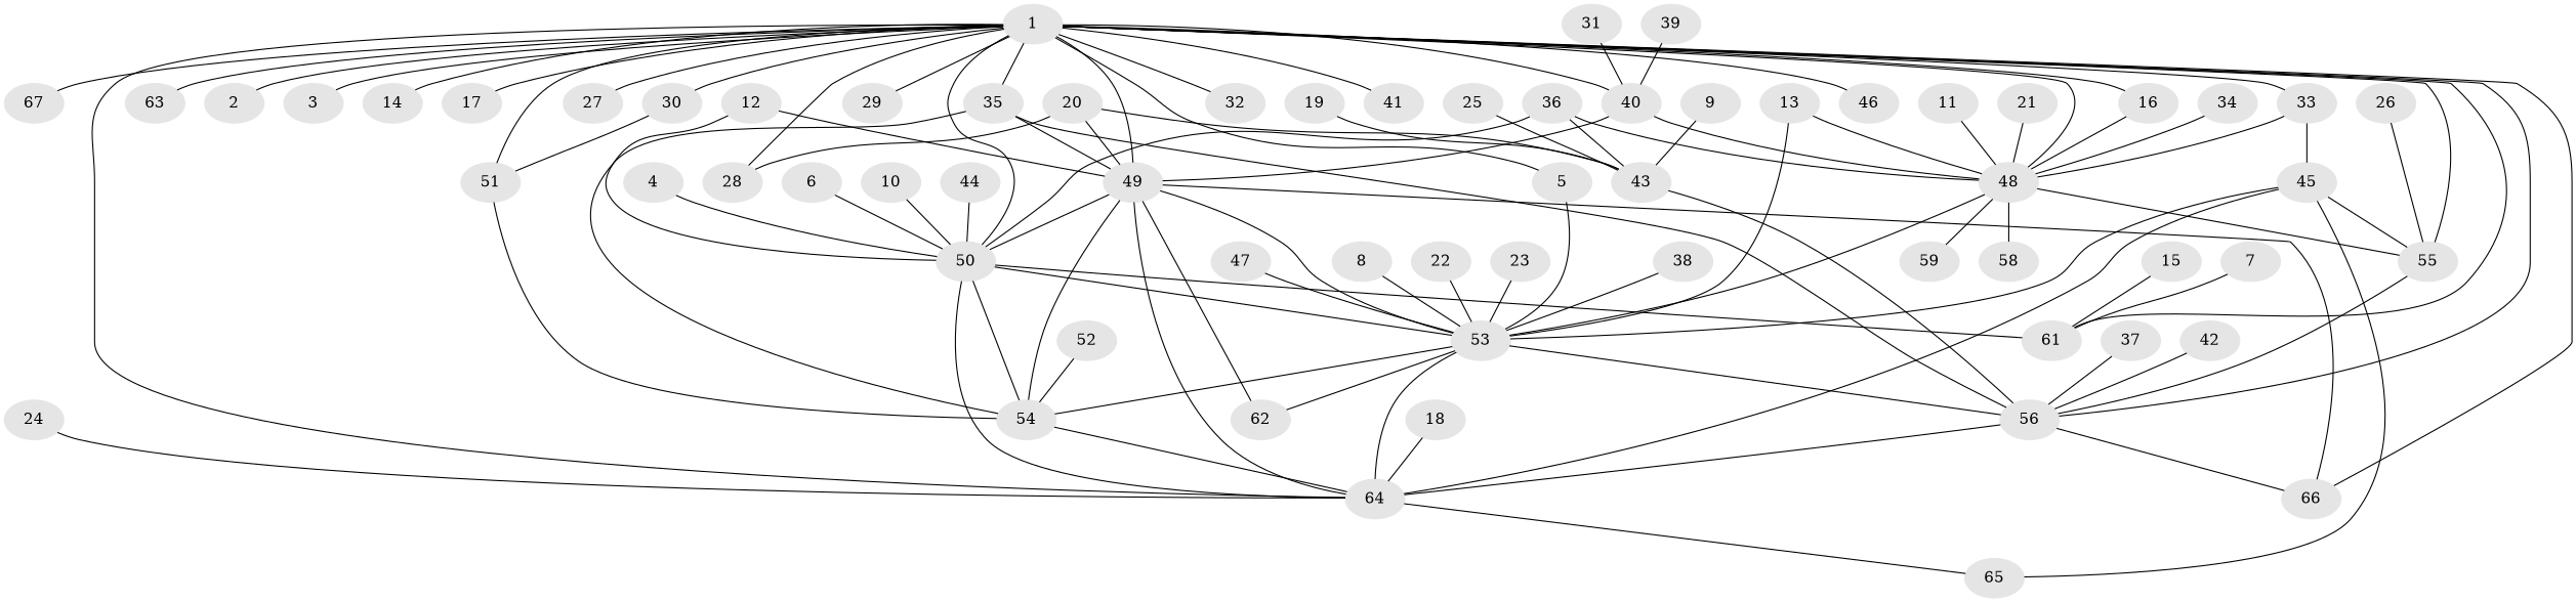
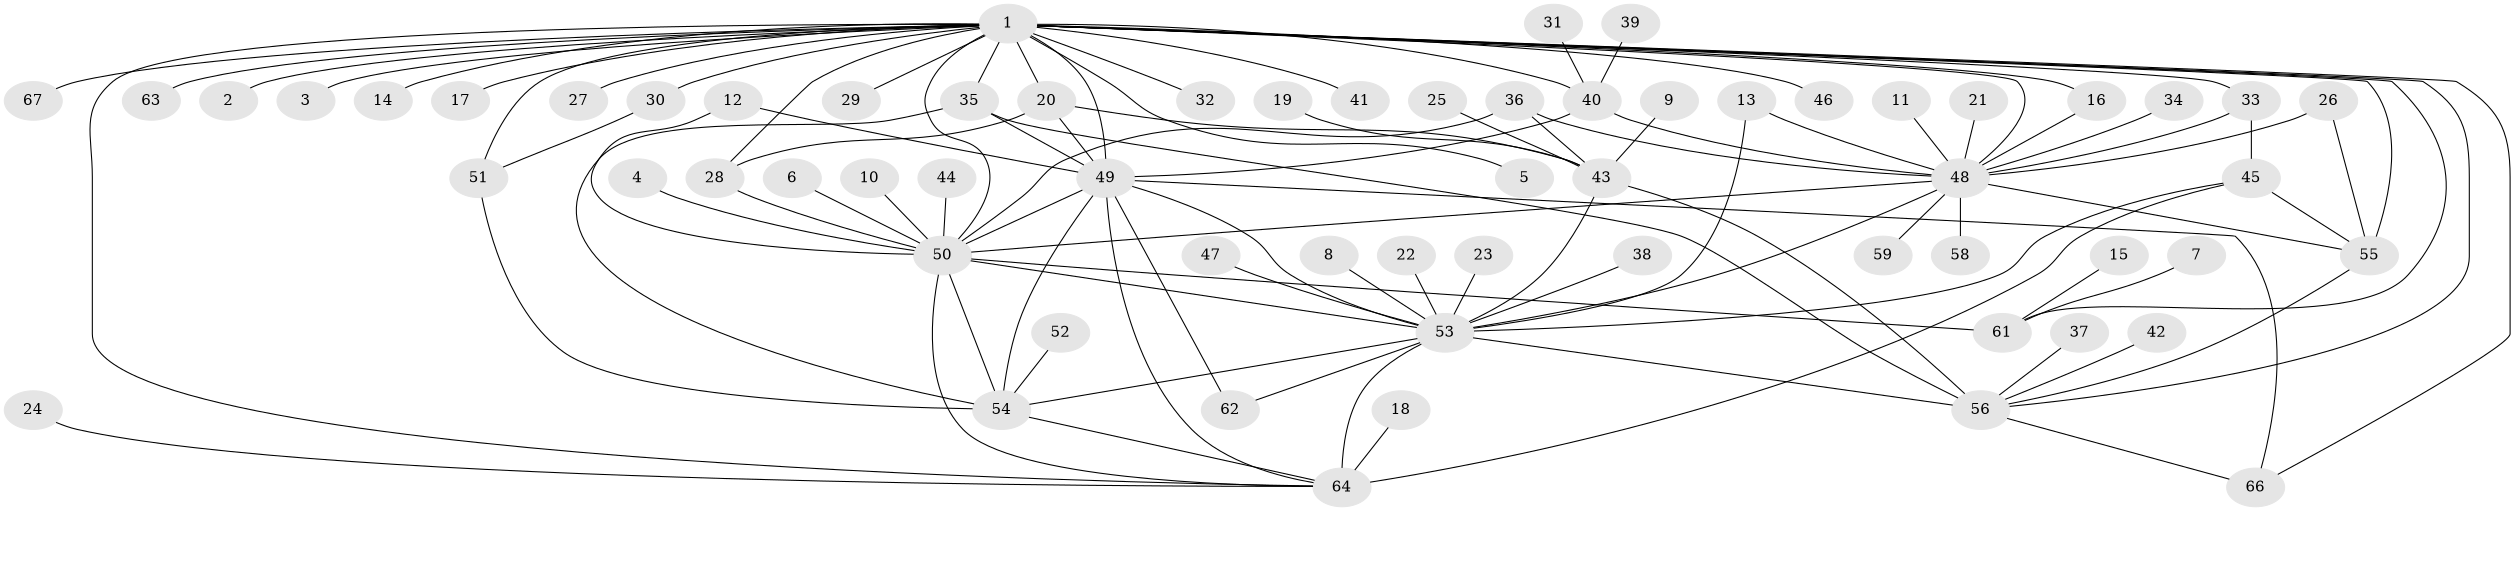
  graph {
    node [color=gray90 style=filled]
    edge [weight=1.0]
    1
    2
    3
    5
    14
    16
    17
    20
    27
    28
    29
    30
    32
    33
    35
    40
    41
    46
    48
    49
    50
    51
    55
    56
    n25 [label=67]
    61
    63
    64
    66
    43
    45
    54
    53
    58
    59
    62
-   65
    4
    6
    7
    8
    9
    10
    11
    12
    13
    15
    18
    19
    21
    22
    23
    24
    25
    26
    31
    34
    36
    37
    38
    39
    42
    44
    47
    52
    1 -- 2
    1 -- 3
    1 -- 5
    1 -- 14
    1 -- 16
    1 -- 17
+   1 -- 20
    1 -- 27
    1 -- 28
    1 -- 29
    1 -- 30 [weight=2.0]
    1 -- 32
    1 -- 33
    1 -- 35
    1 -- 40
    1 -- 41
    1 -- 46
    1 -- 48
    1 -- 49 [weight=2.0]
    1 -- 50 [weight=2.0]
    1 -- 51
    1 -- 55 [weight=2.0]
    1 -- 56
    1 -- n25
    1 -- 61
    1 -- 63
    1 -- 64
    1 -- 66
    16 -- 48
    20 -- 28
    20 -- 49
    20 -- 43
+   28 -- 50 [weight=2.0]
    30 -- 51
    33 -- 48
    33 -- 45
    35 -- 49
    35 -- 56
    35 -- 54
    40 -- 48
    40 -- 49
+   48 -- 50
    48 -- 55
    48 -- 53
    48 -- 58
    48 -- 59
    49 -- 50 [weight=3.0]
    49 -- 64
    49 -- 66
    49 -- 54 [weight=3.0]
    49 -- 53
    49 -- 62
    50 -- 61
    50 -- 64
    50 -- 54
    50 -- 53
    51 -- 54
    55 -- 56
-   56 -- 64 [weight=2.0]
    56 -- 66
-   64 -- 65
    43 -- 56
-   5 -- 53
+   43 -- 53
    45 -- 55
    45 -- 64
    45 -- 53
-   45 -- 65
    54 -- 64
    53 -- 56
    53 -- 64
    53 -- 54
    53 -- 62
    4 -- 50
    6 -- 50
    7 -- 61
    8 -- 53
    9 -- 43
    10 -- 50
    11 -- 48
    12 -- 49
    12 -- 50
    13 -- 48
    13 -- 53
    15 -- 61
    18 -- 64
    19 -- 43
    21 -- 48
    22 -- 53
    23 -- 53
    24 -- 64
    25 -- 43
+   26 -- 48
    26 -- 55
    31 -- 40
    34 -- 48
    36 -- 48
    36 -- 50
    36 -- 43
    37 -- 56
    38 -- 53
    39 -- 40
    42 -- 56
    44 -- 50
    47 -- 53
    52 -- 54
  }
